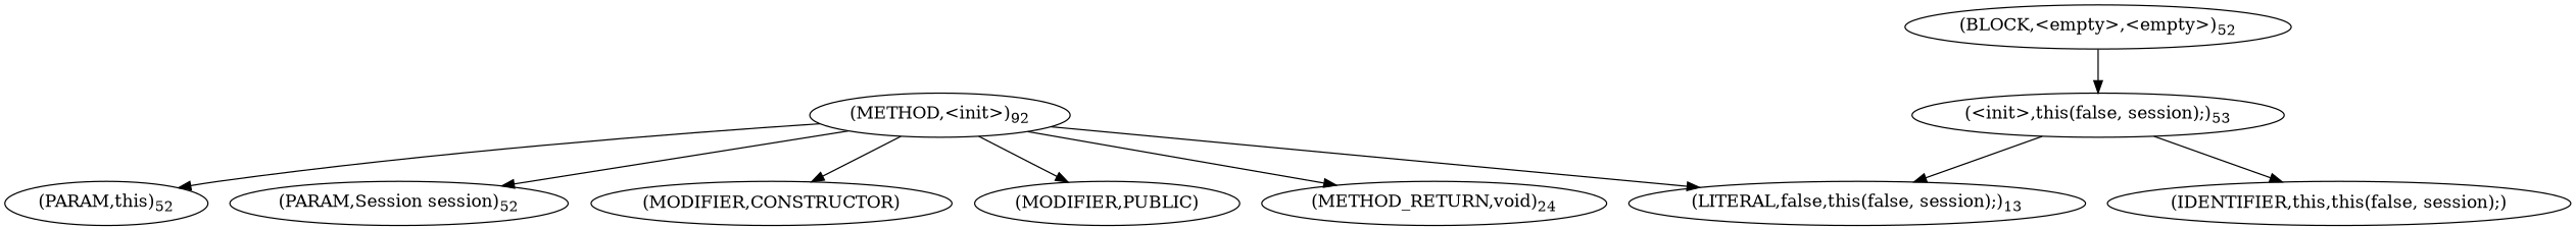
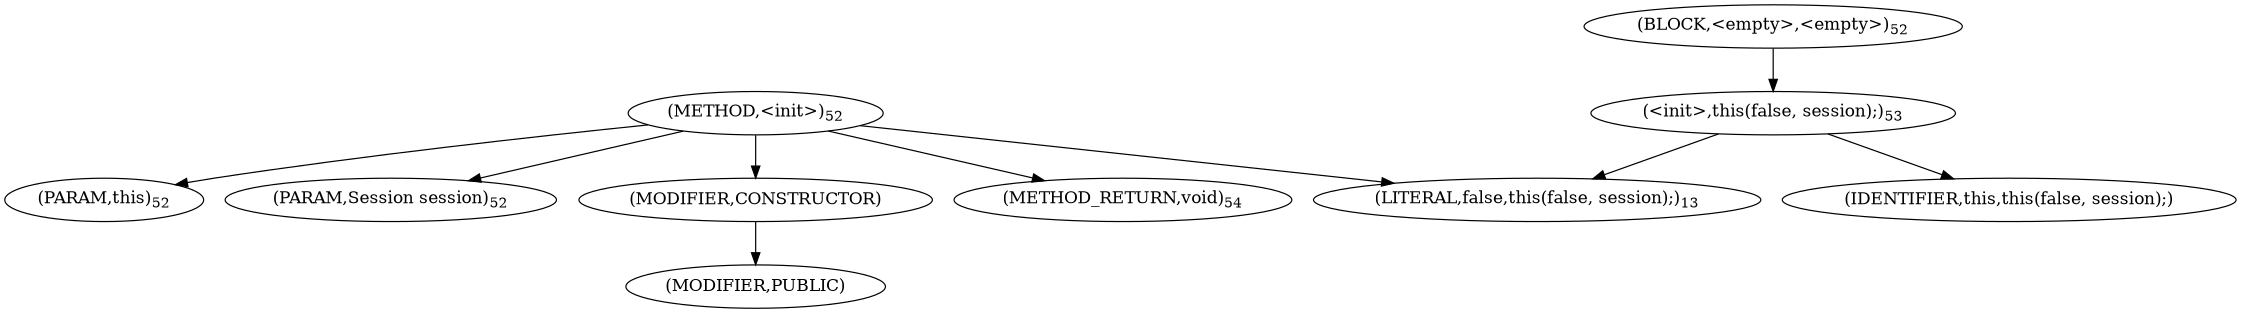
  digraph {
-   n1 [label=<(METHOD,&lt;init&gt;)<SUB>92</SUB>>]
+   n1 [label=<(METHOD,&lt;init&gt;)<SUB>52</SUB>>]
    n2 [label=<(PARAM,this)<SUB>52</SUB>>]
    n3 [label=<(PARAM,Session session)<SUB>52</SUB>>]
    n4 [label=<(MODIFIER,CONSTRUCTOR)>]
    n5 [label=<(MODIFIER,PUBLIC)>]
-   n6 [label=<(METHOD_RETURN,void)<SUB>24</SUB>>]
+   n6 [label=<(METHOD_RETURN,void)<SUB>54</SUB>>]
    n7 [label=<(LITERAL,false,this(false, session);)<SUB>13</SUB>>]
    n8 [label=<(BLOCK,&lt;empty&gt;,&lt;empty&gt;)<SUB>52</SUB>>]
    n9 [label=<(&lt;init&gt;,this(false, session);)<SUB>53</SUB>>]
    n10 [label=<(IDENTIFIER,this,this(false, session);)>]
    n1 -> n2
    n1 -> n3
    n1 -> n4
-   n1 -> n5
+   n4 -> n5
    n1 -> n6
    n1 -> n7
    n8 -> n9
    n9 -> n7
    n9 -> n10
  }
